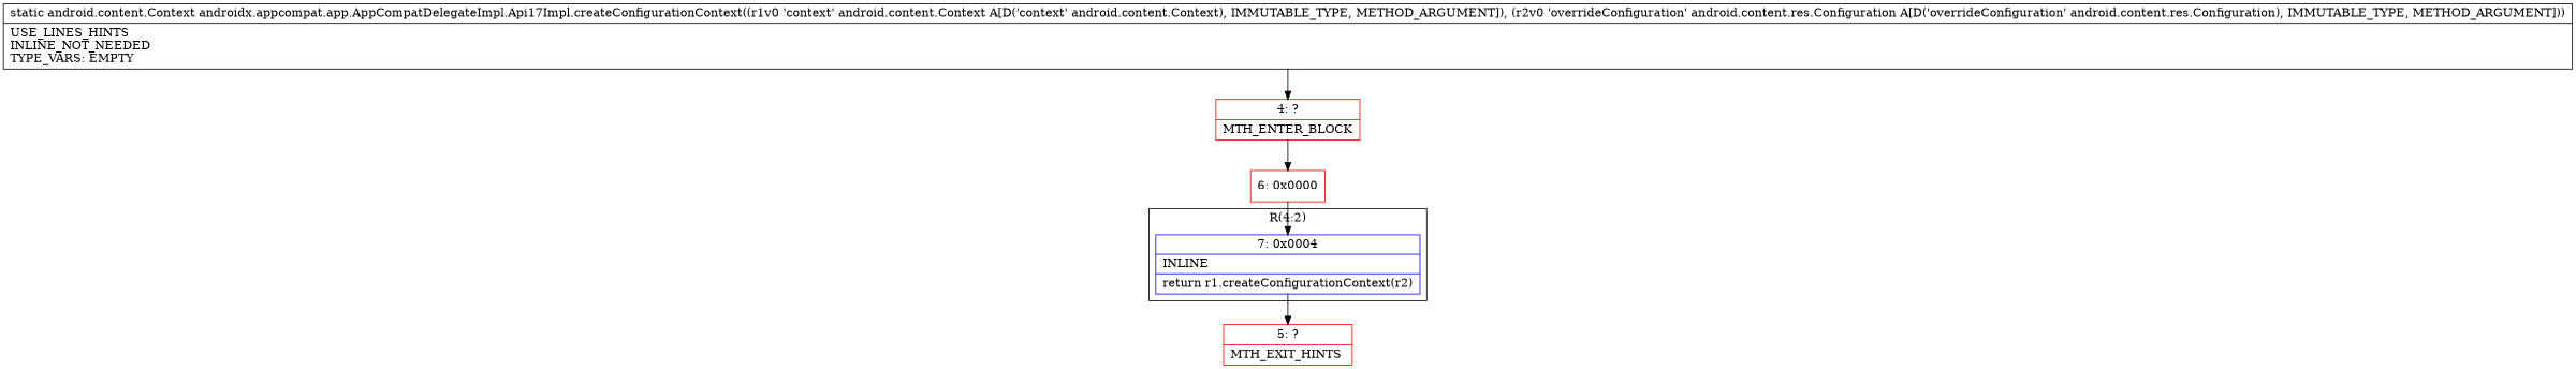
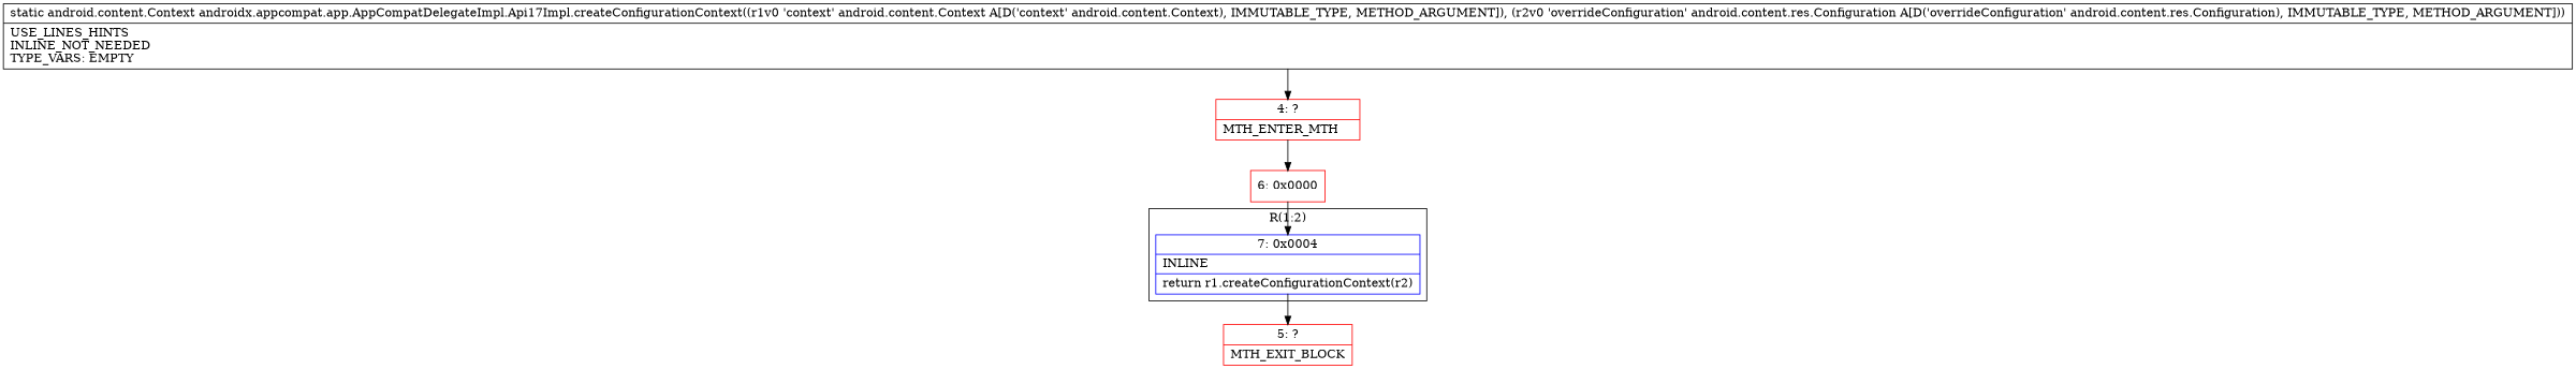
  digraph {
    node [color=red shape=record]
    n1 [color=blue label="{7\:\ 0x0004|INLINE\l|return r1.createConfigurationContext(r2)\l}"]
-   n2 [label="{5\:\ ?|MTH_EXIT_HINTS\l}"]
-   n3 [label="{4\:\ ?|MTH_ENTER_BLOCK\l}"]
+   n2 [label="{5\:\ ?|MTH_EXIT_BLOCK\l}"]
+   n3 [label="{4\:\ ?|MTH_ENTER_MTH\l}"]
    n4 [label="{6\:\ 0x0000}"]
    n5 [label="{static android.content.Context androidx.appcompat.app.AppCompatDelegateImpl.Api17Impl.createConfigurationContext((r1v0 'context' android.content.Context A[D('context' android.content.Context), IMMUTABLE_TYPE, METHOD_ARGUMENT]), (r2v0 'overrideConfiguration' android.content.res.Configuration A[D('overrideConfiguration' android.content.res.Configuration), IMMUTABLE_TYPE, METHOD_ARGUMENT]))  | USE_LINES_HINTS\lINLINE_NOT_NEEDED\lTYPE_VARS: EMPTY\l}" color=""]
    subgraph cluster_1 {
-     label="R(4:2)"
+     label="R(1:2)"
      n1
    }
    n1 -> n2
    n3 -> n4
    n4 -> n1
    n5 -> n3
  }
